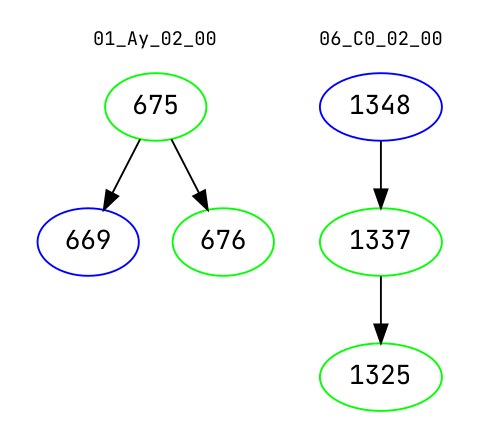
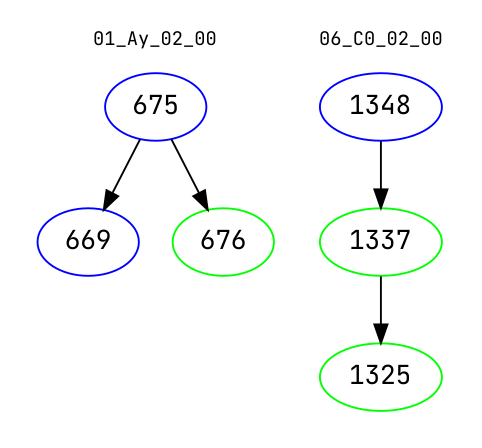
  digraph {
    fontname="JetBrains Mono"
    node [color=green fontname="JetBrains Mono"]
    edge [color=black fontname="JetBrains Mono"]
-   n1 [label=675]
+   n1 [color=blue label=675]
    n2 [color=blue label=669]
    n3 [label=676]
    n4 [label=1337]
    n5 [label=1325]
    n6 [color=blue label=1348]
    subgraph cluster_1 {
      color=white
      fontsize=10
      label="01_Ay_02_00"
      n1
      n2
      n3
    }
    subgraph cluster_2 {
      color=white
      fontsize=10
      label="06_C0_02_00"
      n4
      n5
      n6
    }
    n1 -> n2
    n1 -> n3
    n4 -> n5
    n6 -> n4
  }
